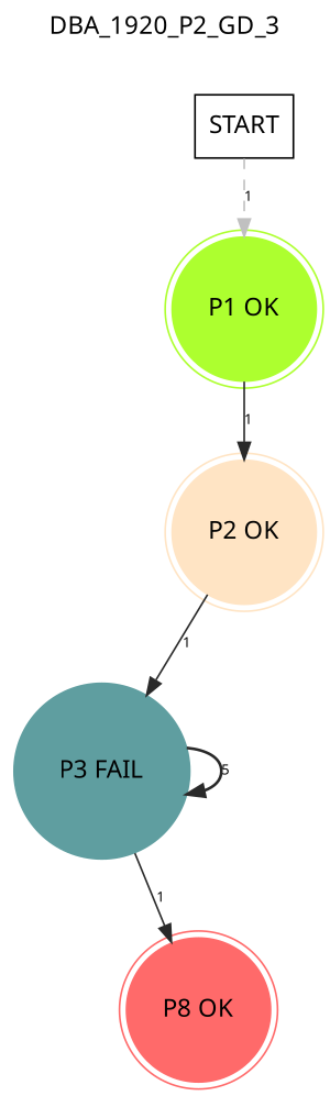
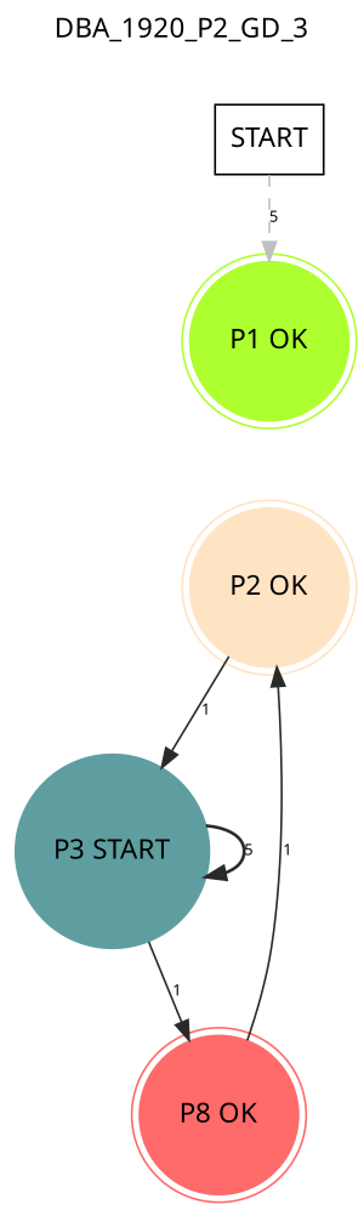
  digraph {
    fontname="Noto Sans"
    label=DBA_1920_P2_GD_3
    labelloc=t
    node [fontname="Noto Sans" shape=circle style=filled peripheries=2]
    edge [color=grey16 fontname="Noto Sans" fontsize=8 labelfloat=false penwidth=1]
    START [color=black fillcolor=white shape=box peripheries=""]
    "P1 OK" [color=greenyellow]
    "P2 OK" [color=bisque]
-   "P3 FAIL" [color=cadetblue peripheries=""]
+   "P3 FAIL" [color=cadetblue label="P3 START" peripheries=""]
    "P8 OK" [color=indianred1]
-   START -> "P1 OK" [color=grey label=1 style=dashed penwidth=""]
-   "P1 OK" -> "P2 OK" [label=1]
+   START -> "P1 OK" [color=grey label=5 style=dashed penwidth=""]
+   "P8 OK" -> "P2 OK" [label=1]
    "P2 OK" -> "P3 FAIL" [label=1]
    "P3 FAIL" -> "P3 FAIL" [label=5 penwidth=1.6094379124341]
    "P3 FAIL" -> "P8 OK" [label=1]
  }
